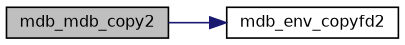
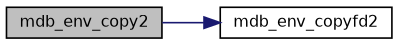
  digraph {
    rankdir=LR
    node [color=black fontname=Helvetica fontsize=10 shape=record style=filled]
-   n1 [fillcolor=grey75 fontcolor=black height=0.2 label=mdb_mdb_copy2 width=0.4]
+   n1 [fillcolor=grey75 fontcolor=black height=0.2 label=mdb_env_copy2 width=0.4]
    n2 [fillcolor=white height=0.2 label=mdb_env_copyfd2 width=0.4]
    n1 -> n2 [color=midnightblue fontname=Helvetica fontsize=10 labelfontname=Helvetica labelfontsize=10 style=solid]
  }
